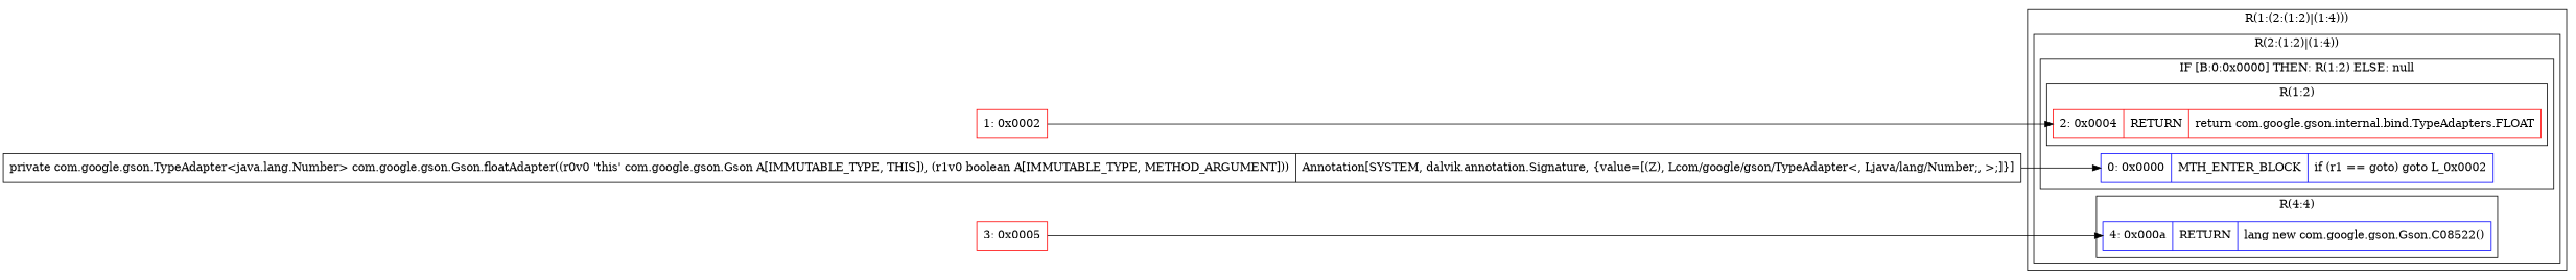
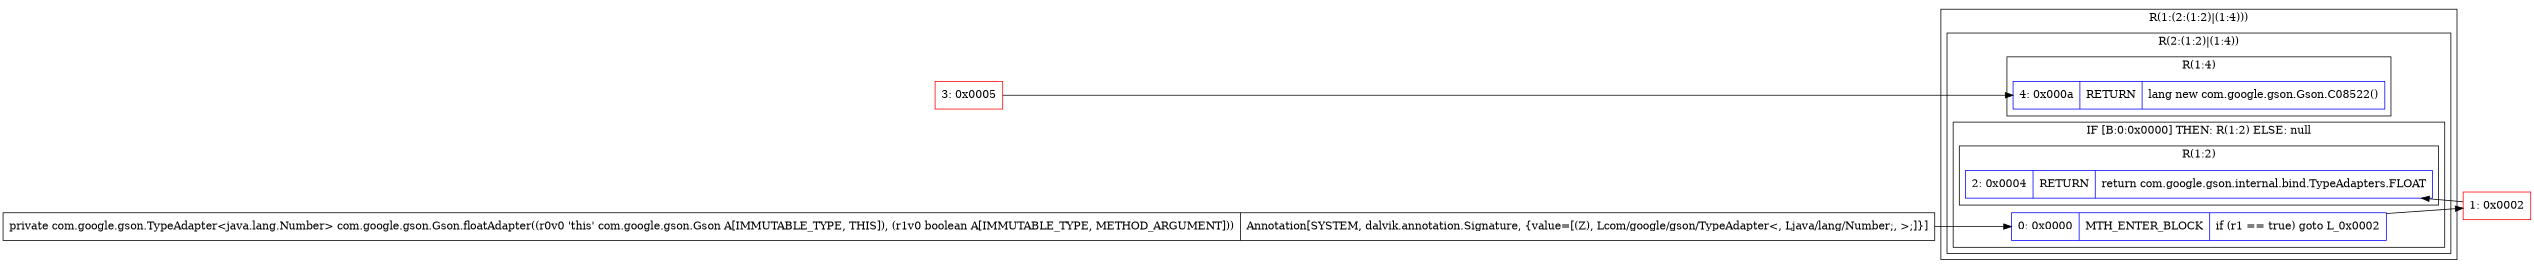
  digraph {
    rankdir=LR
    node [color=blue shape=record]
-   n1 [color=red label="{2\:\ 0x0004|RETURN\l|return com.google.gson.internal.bind.TypeAdapters.FLOAT\l}"]
-   n2 [label="{0\:\ 0x0000|MTH_ENTER_BLOCK\l|if (r1 == goto) goto L_0x0002\l}"]
+   n1 [label="{2\:\ 0x0004|RETURN\l|return com.google.gson.internal.bind.TypeAdapters.FLOAT\l}"]
+   n2 [label="{0\:\ 0x0000|MTH_ENTER_BLOCK\l|if (r1 == true) goto L_0x0002\l}"]
    n3 [label="{4\:\ 0x000a|RETURN\l|lang new com.google.gson.Gson.C08522()\l}"]
    n4 [color=red label="{1\:\ 0x0002}"]
    n5 [color=red label="{3\:\ 0x0005}"]
    n6 [label="{private com.google.gson.TypeAdapter\<java.lang.Number\> com.google.gson.Gson.floatAdapter((r0v0 'this' com.google.gson.Gson A[IMMUTABLE_TYPE, THIS]), (r1v0 boolean A[IMMUTABLE_TYPE, METHOD_ARGUMENT]))  | Annotation[SYSTEM, dalvik.annotation.Signature, \{value=[(Z), Lcom\/google\/gson\/TypeAdapter\<, Ljava\/lang\/Number;, \>;]\}]\l}" color=""]
    subgraph cluster_1 {
      label="R(1:(2:(1:2)|(1:4)))"
      subgraph cluster_2 {
        label="R(2:(1:2)|(1:4))"
        subgraph cluster_3 {
          label="IF [B:0:0x0000] THEN: R(1:2) ELSE: null"
          n2
          subgraph cluster_4 {
            label="R(1:2)"
            n1
          }
        }
        subgraph cluster_5 {
-         label="R(4:4)"
+         label="R(1:4)"
          n3
        }
      }
    }
+   n2 -> n4
    n4 -> n1
    n5 -> n3
    n6 -> n2
  }
